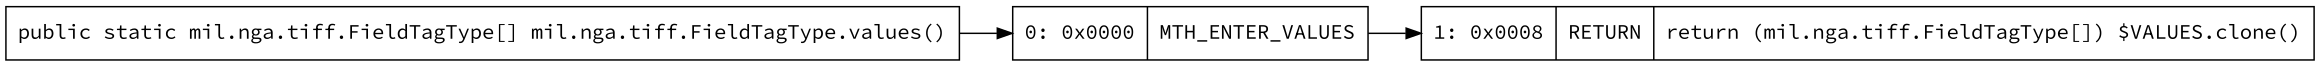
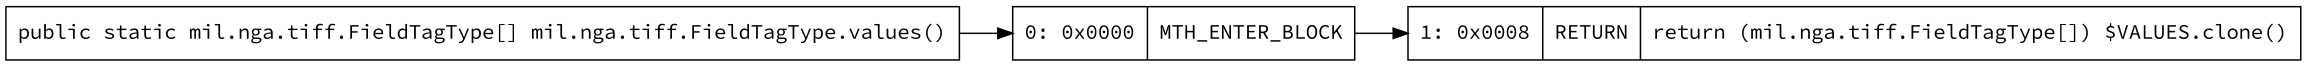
  digraph {
    rankdir=LR
    fontname="Source Code Pro"
    node [shape=record fontname="Source Code Pro"]
    edge [fontname="Source Code Pro"]
-   n1 [label="{0\:\ 0x0000|MTH_ENTER_VALUES\l}"]
+   n1 [label="{0\:\ 0x0000|MTH_ENTER_BLOCK\l}"]
    n2 [label="{1\:\ 0x0008|RETURN\l|return (mil.nga.tiff.FieldTagType[]) $VALUES.clone()\l}"]
    n3 [label="{public static mil.nga.tiff.FieldTagType[] mil.nga.tiff.FieldTagType.values() }"]
    n1 -> n2
    n3 -> n1
  }
